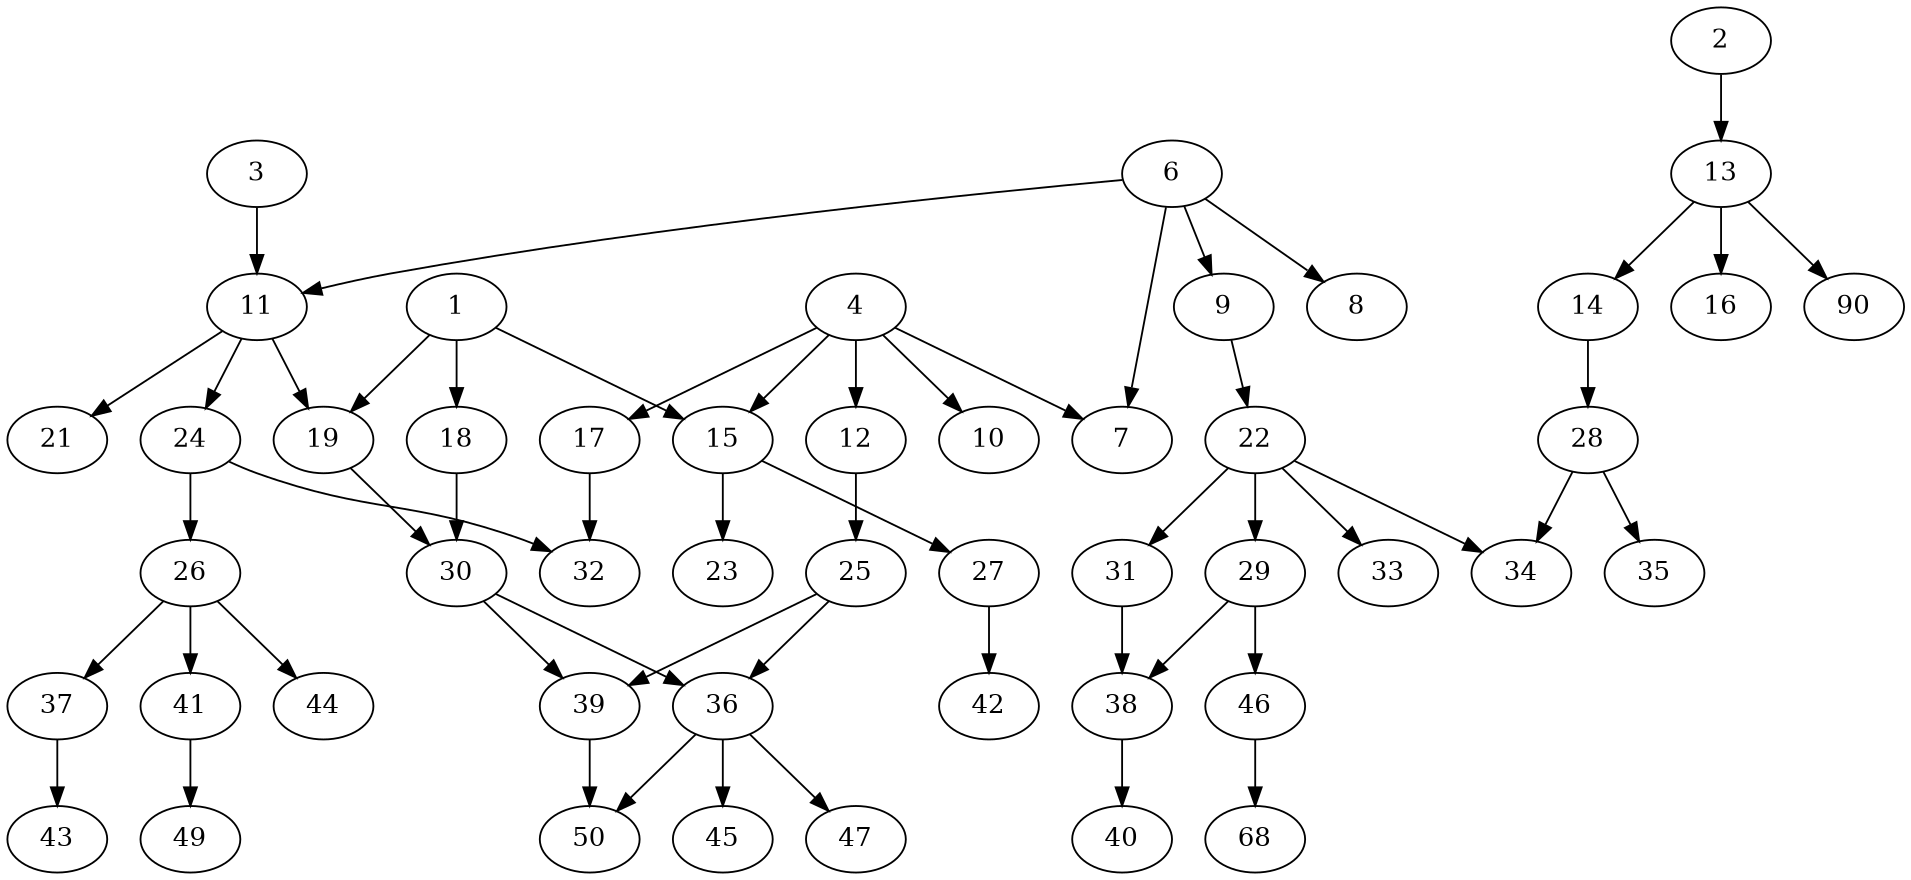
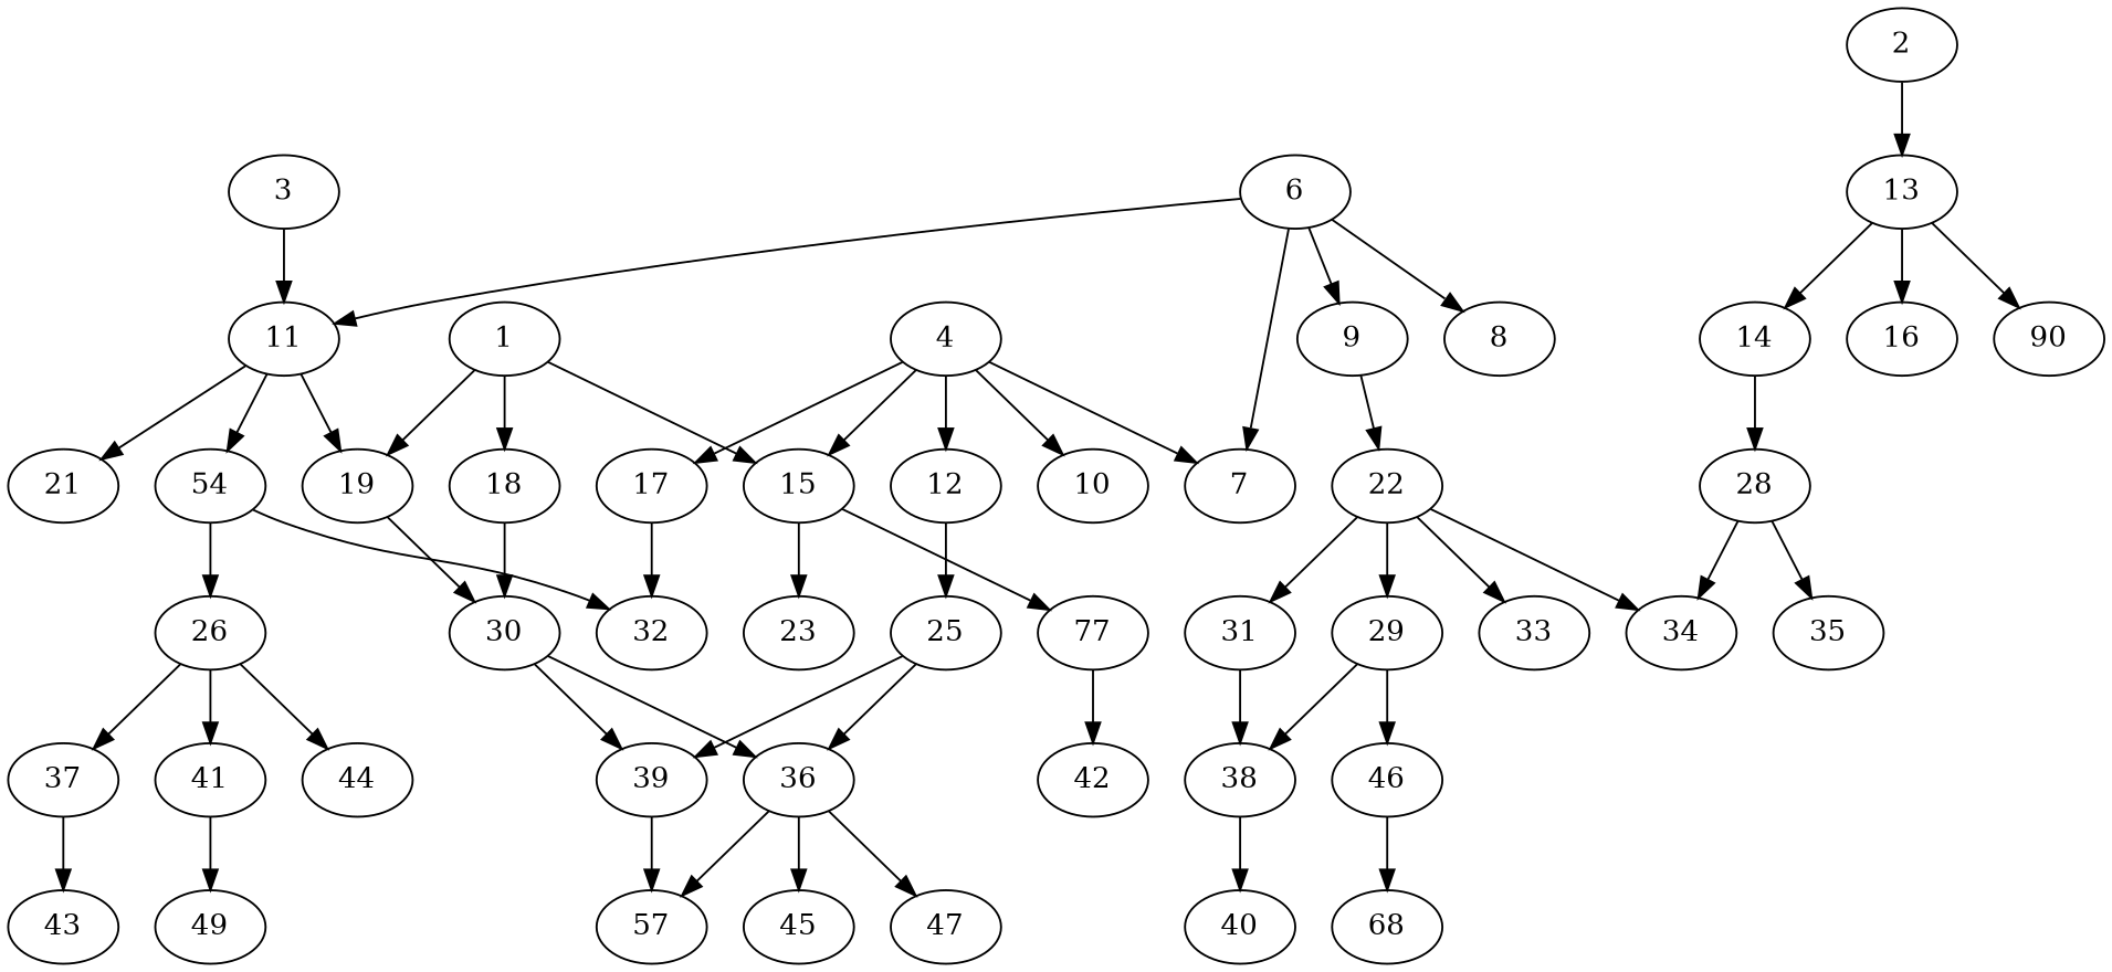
  digraph {
    node [alpha=0.16]
    1 [alpha=0.02]
    15 [alpha=0.00]
    18 [alpha=0.01]
    19 [alpha=0.06]
    23 [alpha=0.17]
-   27 [alpha=0.03]
+   27 [alpha=0.03 label=77]
    30 [alpha=0.09]
    42 [alpha=0.14]
    39 [alpha=0.06]
    36 [alpha=0.13]
    2 [alpha=0.10]
    13 [alpha=0.08]
    14 [alpha=0.02]
    16 [alpha=0.01]
    n15 [alpha=0.15 label=90]
    28 [alpha=0.14]
    3 [alpha=0.11]
    11 [alpha=0.18]
    21 [alpha=0.18]
-   24
+   24 [label=54]
    32 [alpha=0.09]
    26 [alpha=0.18]
    4
    7
    10 [alpha=0.05]
    12 [alpha=0.13]
    17 [alpha=0.10]
    25 [alpha=0.19]
    9 [alpha=0.08]
    22 [alpha=0.10]
    29 [alpha=0.01]
    31 [alpha=0.12]
    33 [alpha=0.08]
    34 [alpha=0.07]
    6 [alpha=0.17]
    8 [alpha=0.17]
    38 [alpha=0.10]
    46 [alpha=0.15]
    37
    41
    44 [alpha=0.05]
-   50
+   50 [label=57]
    35 [alpha=0.10]
    45 [alpha=0.05]
    47
    40 [alpha=0.20]
    n47 [alpha=0.02 label=68]
    43 [alpha=0.01]
    49 [alpha=0.17]
    1 -> 15
    1 -> 18
    1 -> 19
    15 -> 23
    15 -> 27
    18 -> 30
    19 -> 30
    27 -> 42
    30 -> 39
    30 -> 36
    39 -> 50
    36 -> 50
    36 -> 45
    36 -> 47
    2 -> 13
    13 -> 14
    13 -> 16
    13 -> n15
    14 -> 28
    28 -> 34
    28 -> 35
    3 -> 11
    11 -> 19
    11 -> 21
    11 -> 24
    24 -> 32
    24 -> 26
    26 -> 37
    26 -> 41
    26 -> 44
    4 -> 15
    4 -> 7
    4 -> 10
    4 -> 12
    4 -> 17
    12 -> 25
    17 -> 32
    25 -> 39
    25 -> 36
    9 -> 22
    22 -> 29
    22 -> 31
    22 -> 33
    22 -> 34
    29 -> 38
    29 -> 46
    31 -> 38
    6 -> 11
    6 -> 7
    6 -> 9
    6 -> 8
    38 -> 40
    46 -> n47
    37 -> 43
    41 -> 49
  }
